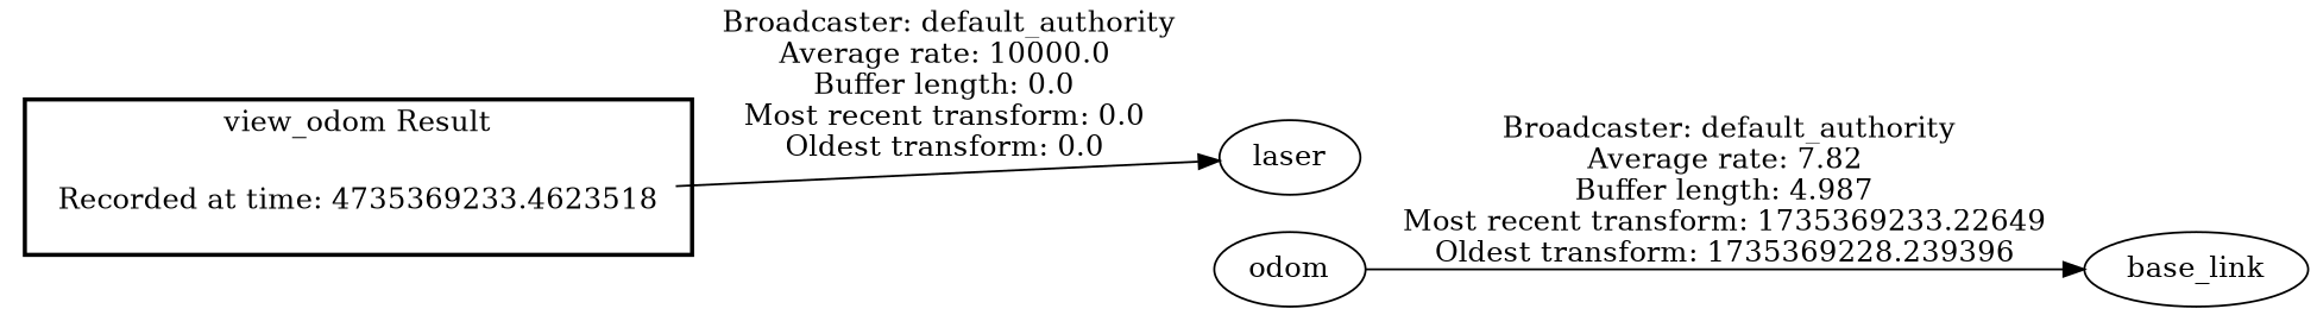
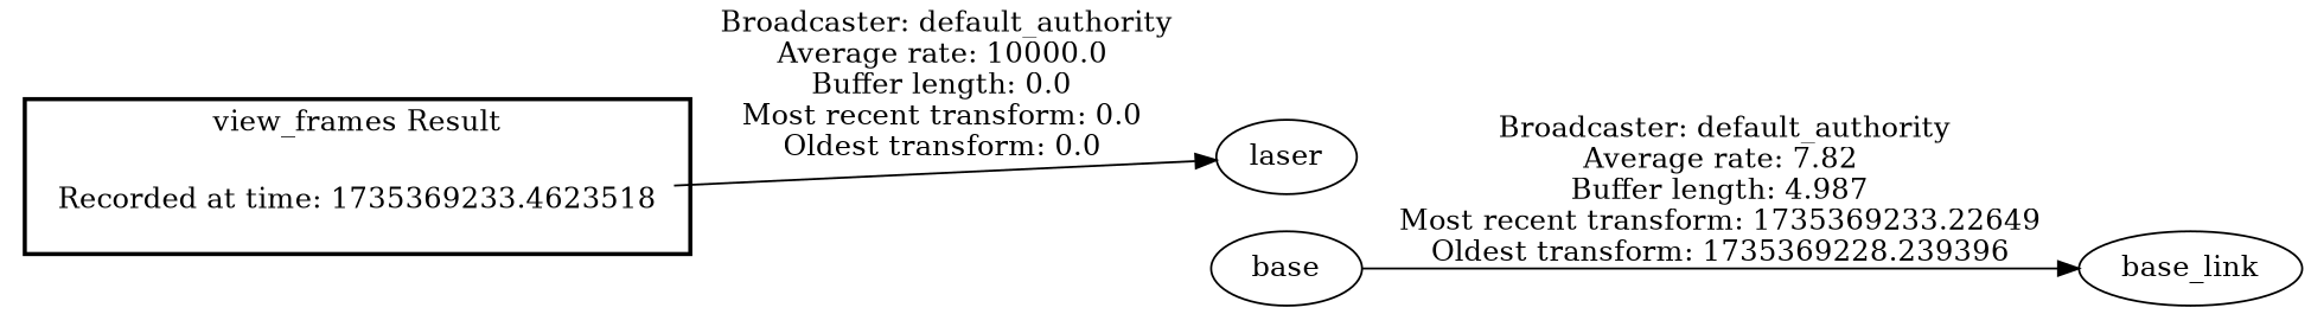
  digraph {
    rankdir=LR
-   "Recorded at time: 1735369233.4623518" [shape=plaintext label="Recorded at time: 4735369233.4623518"]
+   "Recorded at time: 1735369233.4623518" [shape=plaintext]
    laser
-   odom
+   odom [label=base]
    base_link
    subgraph cluster_1 {
      color=black
-     label="view_odom Result"
+     label="view_frames Result"
      style=bold
      "Recorded at time: 1735369233.4623518"
    }
    "Recorded at time: 1735369233.4623518" -> laser [label=" Broadcaster: default_authority\nAverage rate: 10000.0\nBuffer length: 0.0\nMost recent transform: 0.0\nOldest transform: 0.0\n"]
    "Recorded at time: 1735369233.4623518" -> odom [style=invis]
    odom -> base_link [label=" Broadcaster: default_authority\nAverage rate: 7.82\nBuffer length: 4.987\nMost recent transform: 1735369233.22649\nOldest transform: 1735369228.239396\n"]
  }
